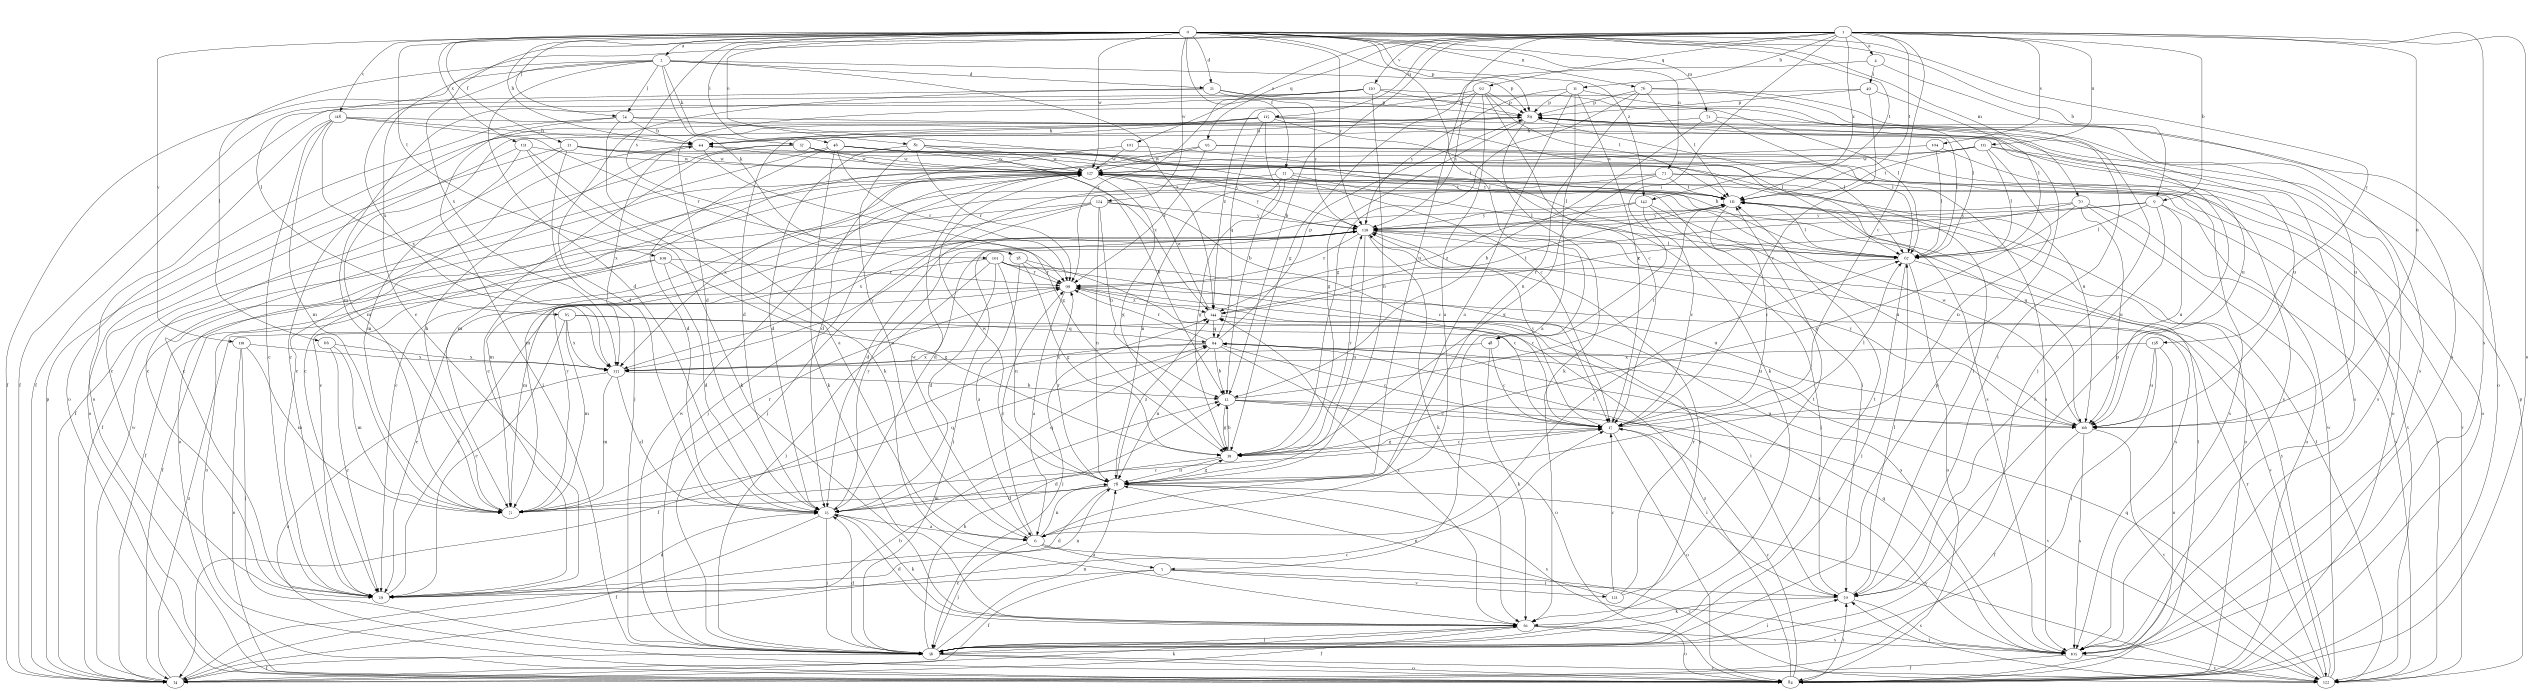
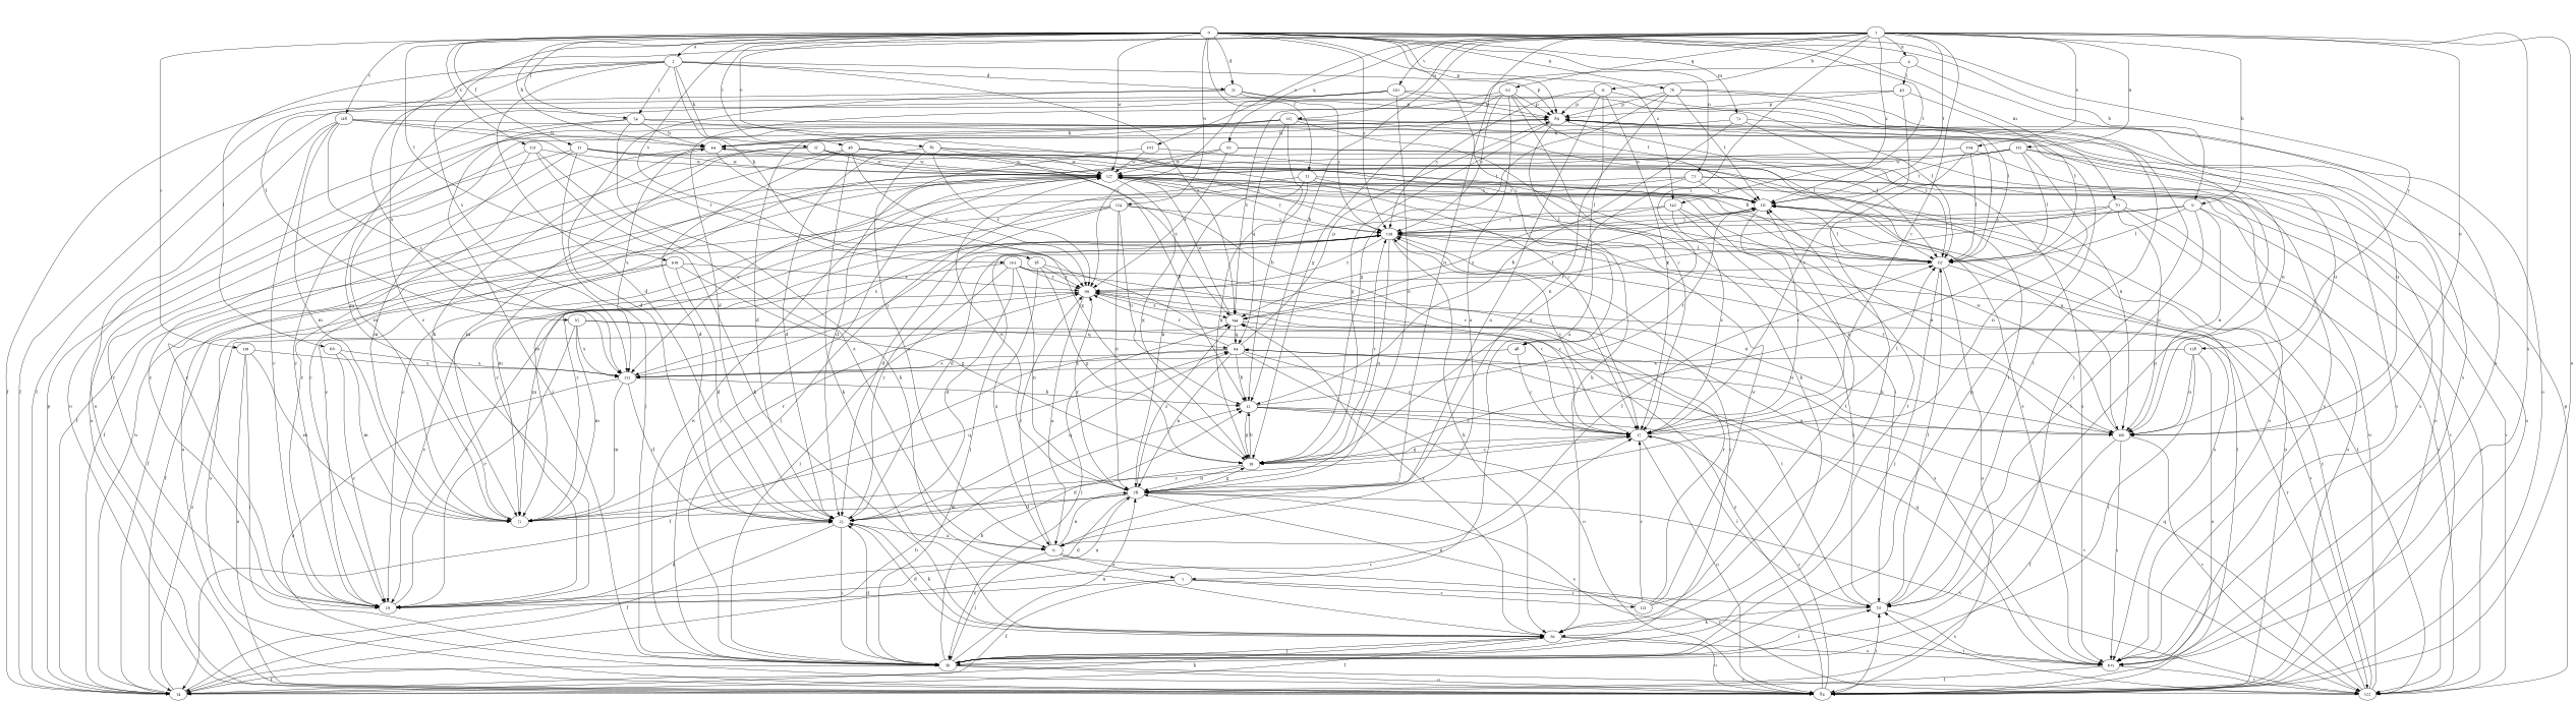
  strict digraph {
    fontname="Playfair Display"
    node [fontname="Playfair Display"]
    edge [fontname="Playfair Display"]
    0
    2
    9
    21
    31
    33
    44
    46
    48
    54
    70
    71
    73
    76
    81
    89
    101
    109
    111
    118
    119
    124
    127
    131
    138
    139
    142
    133
    23
    57
    58
    65
    66
    144
    116
    50
    67
    122
    34
    29
    84
    56
    78
    39
    105
    99
    61
    17
    12
    72
    6
    1
    4
    11
    92
    93
    103
    104
    113
    115
    120
    49
    5
    94
    121
    0 -> 2 [label=a]
    0 -> 9 [label=b]
    0 -> 21 [label=d]
    0 -> 31 [label=f]
    0 -> 33 [label=f]
    0 -> 44 [label=h]
    0 -> 46 [label=i]
    0 -> 48 [label=i]
    0 -> 54 [label=j]
    0 -> 70 [label=m]
    0 -> 71 [label=m]
    0 -> 73 [label=n]
    0 -> 76 [label=n]
    0 -> 81 [label=o]
    0 -> 89 [label=p]
    0 -> 101 [label=s]
    0 -> 109 [label=t]
    0 -> 111 [label=t]
    0 -> 118 [label=v]
    0 -> 119 [label=v]
    0 -> 124 [label=w]
    0 -> 127 [label=w]
    0 -> 131 [label=x]
    0 -> 138 [label=y]
    0 -> 139 [label=y]
    0 -> 142 [label=z]
    2 -> 21 [label=d]
    2 -> 54 [label=j]
    2 -> 89 [label=p]
    2 -> 133 [label=x]
    2 -> 23 [label=d]
    2 -> 57 [label=k]
    2 -> 58 [label=k]
    2 -> 65 [label=l]
    2 -> 66 [label=l]
    2 -> 144 [label=z]
    9 -> 139 [label=y]
    9 -> 23 [label=d]
    9 -> 116 [label=u]
    9 -> 50 [label=i]
    9 -> 67 [label=l]
    9 -> 122 [label=v]
    21 -> 89 [label=p]
    21 -> 139 [label=y]
    21 -> 23 [label=d]
    21 -> 67 [label=l]
    21 -> 34 [label=f]
    31 -> 111 [label=t]
    31 -> 127 [label=w]
    31 -> 116 [label=u]
    31 -> 29 [label=e]
    31 -> 84 [label=o]
    31 -> 56 [label=j]
    33 -> 111 [label=t]
    33 -> 67 [label=l]
    33 -> 122 [label=v]
    33 -> 56 [label=j]
    33 -> 78 [label=n]
    33 -> 39 [label=g]
    44 -> 127 [label=w]
    44 -> 133 [label=x]
    44 -> 29 [label=e]
    44 -> 39 [label=g]
    46 -> 127 [label=w]
    46 -> 23 [label=d]
    46 -> 67 [label=l]
    46 -> 29 [label=e]
    46 -> 105 [label=s]
    46 -> 99 [label=r]
    46 -> 61 [label=k]
    48 -> 133 [label=x]
    48 -> 17 [label=c]
    54 -> 44 [label=h]
    54 -> 116 [label=u]
    54 -> 84 [label=o]
    54 -> 56 [label=j]
    54 -> 61 [label=k]
    54 -> 17 [label=c]
    70 -> 139 [label=y]
    70 -> 144 [label=z]
    70 -> 116 [label=u]
    70 -> 122 [label=v]
    70 -> 84 [label=o]
    70 -> 39 [label=g]
    71 -> 44 [label=h]
    71 -> 50 [label=i]
    71 -> 67 [label=l]
    71 -> 12 [label=b]
    73 -> 111 [label=t]
    73 -> 122 [label=v]
    73 -> 29 [label=e]
    73 -> 39 [label=g]
    73 -> 105 [label=s]
    73 -> 72 [label=m]
    76 -> 89 [label=p]
    76 -> 111 [label=t]
    76 -> 84 [label=o]
    76 -> 78 [label=n]
    76 -> 39 [label=g]
    76 -> 105 [label=s]
    81 -> 127 [label=w]
    81 -> 23 [label=d]
    81 -> 105 [label=s]
    81 -> 99 [label=r]
    81 -> 12 [label=b]
    81 -> 6 [label=a]
    89 -> 44 [label=h]
    89 -> 116 [label=u]
    89 -> 67 [label=l]
    89 -> 39 [label=g]
    89 -> 61 [label=k]
    89 -> 72 [label=m]
    101 -> 23 [label=d]
    101 -> 116 [label=u]
    101 -> 56 [label=j]
    101 -> 78 [label=n]
    101 -> 99 [label=r]
    101 -> 17 [label=c]
    101 -> 72 [label=m]
    109 -> 23 [label=d]
    109 -> 34 [label=f]
    109 -> 84 [label=o]
    109 -> 39 [label=g]
    109 -> 99 [label=r]
    111 -> 139 [label=y]
    111 -> 133 [label=x]
    111 -> 84 [label=o]
    111 -> 17 [label=c]
    118 -> 44 [label=h]
    118 -> 133 [label=x]
    118 -> 67 [label=l]
    118 -> 29 [label=e]
    118 -> 84 [label=o]
    118 -> 99 [label=r]
    118 -> 72 [label=m]
    119 -> 133 [label=x]
    119 -> 84 [label=o]
    119 -> 56 [label=j]
    119 -> 72 [label=m]
    124 -> 139 [label=y]
    124 -> 23 [label=d]
    124 -> 84 [label=o]
    124 -> 78 [label=n]
    124 -> 17 [label=c]
    124 -> 12 [label=b]
    124 -> 72 [label=m]
    127 -> 111 [label=t]
    127 -> 139 [label=y]
    127 -> 133 [label=x]
    127 -> 116 [label=u]
    127 -> 50 [label=i]
    127 -> 34 [label=f]
    127 -> 29 [label=e]
    127 -> 56 [label=j]
    127 -> 39 [label=g]
    131 -> 127 [label=w]
    131 -> 29 [label=e]
    131 -> 61 [label=k]
    131 -> 72 [label=m]
    131 -> 6 [label=a]
    138 -> 133 [label=x]
    138 -> 116 [label=u]
    138 -> 84 [label=o]
    138 -> 56 [label=j]
    139 -> 67 [label=l]
    139 -> 34 [label=f]
    139 -> 56 [label=j]
    139 -> 78 [label=n]
    139 -> 105 [label=s]
    139 -> 99 [label=r]
    139 -> 61 [label=k]
    142 -> 139 [label=y]
    142 -> 144 [label=z]
    142 -> 116 [label=u]
    142 -> 56 [label=j]
    142 -> 17 [label=c]
    133 -> 139 [label=y]
    133 -> 23 [label=d]
    133 -> 84 [label=o]
    133 -> 12 [label=b]
    133 -> 72 [label=m]
    23 -> 139 [label=y]
    23 -> 34 [label=f]
    23 -> 56 [label=j]
    23 -> 61 [label=k]
    23 -> 6 [label=a]
    23 -> 94 [label=q]
    57 -> 127 [label=w]
    57 -> 139 [label=y]
    57 -> 144 [label=z]
    57 -> 34 [label=f]
    57 -> 72 [label=m]
    58 -> 39 [label=g]
    58 -> 99 [label=r]
    58 -> 17 [label=c]
    58 -> 6 [label=a]
    65 -> 133 [label=x]
    65 -> 116 [label=u]
    65 -> 29 [label=e]
    65 -> 72 [label=m]
    65 -> 94 [label=q]
    66 -> 133 [label=x]
    66 -> 29 [label=e]
    66 -> 72 [label=m]
    144 -> 111 [label=t]
    144 -> 127 [label=w]
    144 -> 50 [label=i]
    144 -> 56 [label=j]
    144 -> 94 [label=q]
    116 -> 127 [label=w]
    116 -> 139 [label=y]
    116 -> 122 [label=v]
    116 -> 34 [label=f]
    116 -> 105 [label=s]
    50 -> 89 [label=p]
    50 -> 111 [label=t]
    50 -> 67 [label=l]
    50 -> 105 [label=s]
    50 -> 61 [label=k]
    67 -> 44 [label=h]
    67 -> 111 [label=t]
    67 -> 122 [label=v]
    67 -> 84 [label=o]
    67 -> 56 [label=j]
    67 -> 99 [label=r]
    122 -> 89 [label=p]
    122 -> 111 [label=t]
    122 -> 127 [label=w]
    122 -> 139 [label=y]
    122 -> 50 [label=i]
    122 -> 99 [label=r]
    122 -> 94 [label=q]
    34 -> 89 [label=p]
    34 -> 127 [label=w]
    34 -> 144 [label=z]
    34 -> 61 [label=k]
    34 -> 17 [label=c]
    34 -> 12 [label=b]
    29 -> 23 [label=d]
    29 -> 78 [label=n]
    29 -> 99 [label=r]
    84 -> 111 [label=t]
    84 -> 144 [label=z]
    84 -> 50 [label=i]
    84 -> 17 [label=c]
    56 -> 89 [label=p]
    56 -> 127 [label=w]
    56 -> 139 [label=y]
    56 -> 23 [label=d]
    56 -> 50 [label=i]
    56 -> 122 [label=v]
    56 -> 34 [label=f]
    56 -> 84 [label=o]
    56 -> 78 [label=n]
    56 -> 12 [label=b]
    78 -> 127 [label=w]
    78 -> 23 [label=d]
    78 -> 144 [label=z]
    78 -> 122 [label=v]
    78 -> 29 [label=d]
    78 -> 39 [label=g]
    78 -> 105 [label=s]
    78 -> 99 [label=r]
    78 -> 72 [label=m]
    39 -> 139 [label=y]
    39 -> 23 [label=d]
    39 -> 78 [label=n]
    39 -> 17 [label=c]
    39 -> 12 [label=b]
    105 -> 122 [label=v]
    105 -> 34 [label=f]
    105 -> 94 [label=q]
    99 -> 144 [label=z]
    99 -> 29 [label=e]
    99 -> 105 [label=s]
    99 -> 6 [label=a]
    61 -> 23 [label=d]
    61 -> 144 [label=z]
    61 -> 34 [label=f]
    61 -> 84 [label=o]
    61 -> 56 [label=j]
    61 -> 105 [label=s]
    17 -> 139 [label=y]
    17 -> 50 [label=i]
    17 -> 67 [label=l]
    17 -> 84 [label=o]
    17 -> 39 [label=g]
    12 -> 111 [label=t]
    12 -> 116 [label=u]
    12 -> 122 [label=v]
    12 -> 39 [label=g]
    12 -> 17 [label=c]
    72 -> 44 [label=h]
    72 -> 139 [label=y]
    72 -> 99 [label=r]
    72 -> 17 [label=c]
    72 -> 94 [label=q]
    6 -> 67 [label=l]
    6 -> 122 [label=v]
    6 -> 56 [label=j]
    6 -> 78 [label=n]
    6 -> 99 [label=r]
    6 -> 5 [label=a]
    1 -> 9 [label=b]
    1 -> 48 [label=i]
    1 -> 111 [label=t]
    1 -> 142 [label=z]
    1 -> 133 [label=x]
    1 -> 116 [label=u]
    1 -> 29 [label=e]
    1 -> 84 [label=o]
    1 -> 78 [label=n]
    1 -> 105 [label=s]
    1 -> 17 [label=c]
    1 -> 12 [label=b]
    1 -> 4 [label=a]
    1 -> 11 [label=b]
    1 -> 92 [label=q]
    1 -> 93 [label=q]
    1 -> 103 [label=s]
    1 -> 104 [label=s]
    1 -> 113 [label=u]
    1 -> 115 [label=u]
    1 -> 120 [label=v]
    4 -> 39 [label=g]
    4 -> 105 [label=s]
    4 -> 49 [label=i]
    11 -> 89 [label=p]
    11 -> 139 [label=y]
    11 -> 56 [label=j]
    11 -> 17 [label=c]
    11 -> 6 [label=a]
    11 -> 5 [label=a]
    92 -> 89 [label=p]
    92 -> 111 [label=t]
    92 -> 139 [label=y]
    92 -> 23 [label=d]
    92 -> 144 [label=z]
    92 -> 17 [label=c]
    92 -> 6 [label=a]
    93 -> 127 [label=w]
    93 -> 29 [label=e]
    93 -> 84 [label=o]
    93 -> 105 [label=s]
    93 -> 99 [label=r]
    103 -> 127 [label=w]
    103 -> 23 [label=d]
    103 -> 50 [label=i]
    104 -> 127 [label=w]
    104 -> 67 [label=l]
    104 -> 105 [label=s]
-   48 -> 61 [label=k]
+   104 -> 61 [label=k]
    113 -> 111 [label=t]
    113 -> 127 [label=w]
    113 -> 67 [label=l]
    113 -> 29 [label=e]
    113 -> 84 [label=o]
    113 -> 78 [label=n]
    113 -> 105 [label=s]
    115 -> 44 [label=h]
    115 -> 23 [label=d]
    115 -> 116 [label=u]
    115 -> 67 [label=l]
    115 -> 29 [label=e]
    115 -> 61 [label=k]
    115 -> 12 [label=b]
    115 -> 94 [label=q]
    120 -> 89 [label=p]
    120 -> 67 [label=l]
    120 -> 34 [label=f]
    120 -> 78 [label=n]
    120 -> 99 [label=r]
    120 -> 72 [label=m]
    49 -> 89 [label=p]
    49 -> 67 [label=l]
    49 -> 34 [label=f]
    49 -> 17 [label=c]
    5 -> 50 [label=i]
    5 -> 34 [label=f]
    5 -> 29 [label=e]
    5 -> 121 [label=v]
    94 -> 89 [label=p]
    94 -> 133 [label=x]
    94 -> 34 [label=f]
    94 -> 84 [label=o]
    94 -> 78 [label=n]
-   94 -> 105 [label=s]
    94 -> 99 [label=r]
    94 -> 17 [label=c]
    94 -> 12 [label=b]
    121 -> 111 [label=t]
-   6 -> 127 [label=w]
+   121 -> 127 [label=w]
    121 -> 78 [label=n]
    121 -> 99 [label=r]
    121 -> 17 [label=c]
  }
